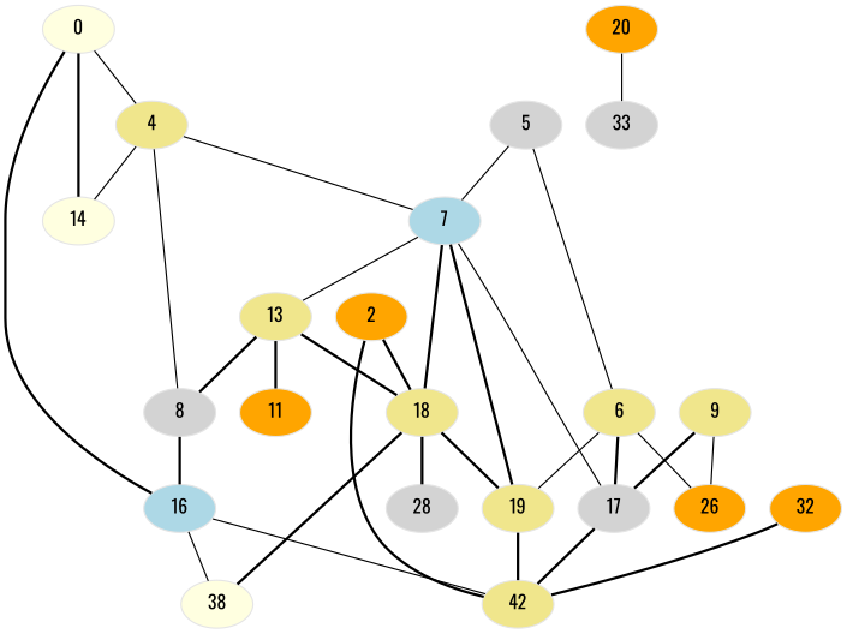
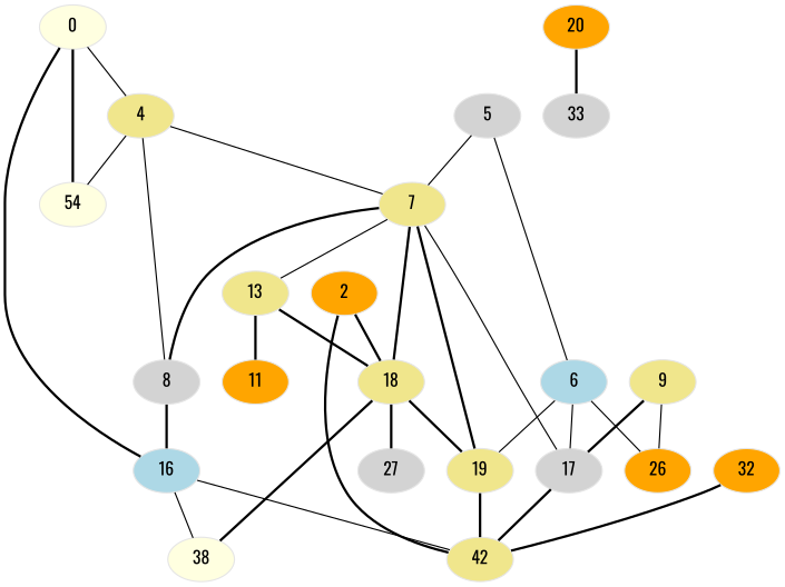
  graph {
    fontname=Oswald
    node [color=gray90 fillcolor=khaki fontname=Oswald style=filled]
    edge [fontname=Oswald style=bold weight=1.0]
    2 [fillcolor=orange]
    18
    42
    19
    38 [fillcolor=lightyellow]
-   27 [fillcolor=lightgrey label=28]
+   27 [fillcolor=lightgrey]
    n7 [fillcolor=lightyellow label=0]
    4
-   14 [fillcolor=lightyellow]
+   14 [fillcolor=lightyellow label=54]
    16 [fillcolor=lightblue]
-   7 [fillcolor=lightblue]
+   7
    8 [fillcolor=lightgrey]
    17 [fillcolor=lightgrey]
    n14 [label=13]
    5 [fillcolor=lightgrey]
-   6
+   6 [fillcolor=lightblue]
    9
    26 [fillcolor=orange]
    11 [fillcolor=orange]
    20 [fillcolor=orange]
    n21 [fillcolor=lightgrey label=33]
    32 [fillcolor=orange]
    2 -- 18
    2 -- 42 [weight=3.0]
    18 -- 19
    18 -- 38
    18 -- 27
    19 -- 42
    n7 -- 4 [style=solid]
    n7 -- 14
    n7 -- 16
    4 -- 14 [style=solid]
    4 -- 7 [style=solid]
    4 -- 8 [style=solid]
    16 -- 42 [style=solid]
    16 -- 38 [style=solid]
    7 -- 18 [weight=2.0]
    7 -- 19 [weight=3.0]
-   n14 -- 8 [weight=2.0]
+   7 -- 8 [weight=2.0]
    7 -- 17 [style=solid]
    7 -- n14 [style=solid]
    8 -- 16 [weight=2.0]
    17 -- 42 [weight=3.0]
    n14 -- 18
    n14 -- 11
    5 -- 7 [style=solid]
    5 -- 6 [style=solid]
    6 -- 19 [style=solid weight=2.0]
-   6 -- 17 [weight=2.0]
+   6 -- 17 [style=solid weight=2.0]
    6 -- 26 [style=solid]
    9 -- 17
    9 -- 26 [style=solid]
-   20 -- n21 [style=solid]
+   20 -- n21
    32 -- 42
  }
